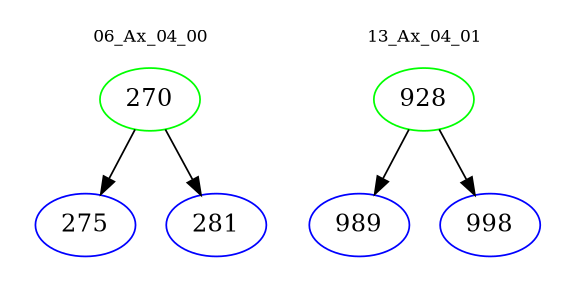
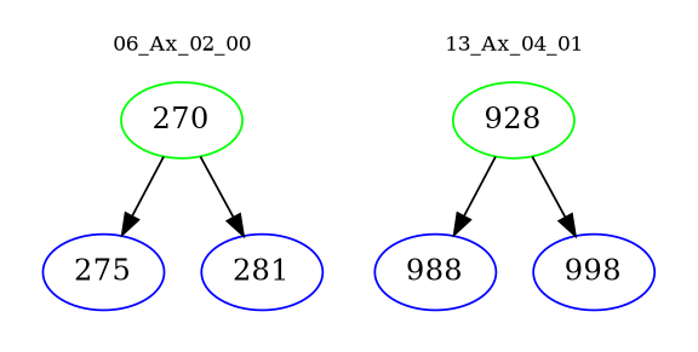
  digraph {
    node [color=blue]
    edge [color=black]
    n1 [color=green label=270]
    n2 [label=275]
    n3 [label=281]
    n4 [color=green label=928]
-   n5 [label=989]
+   n5 [label=988]
    n6 [label=998]
    subgraph cluster_1 {
      color=white
      fontsize=10
-     label="06_Ax_04_00"
+     label="06_Ax_02_00"
      n1
      n2
      n3
    }
    subgraph cluster_2 {
      color=white
      fontsize=10
      label="13_Ax_04_01"
      n4
      n5
      n6
    }
    n1 -> n2
    n1 -> n3
    n4 -> n5
    n4 -> n6
  }
